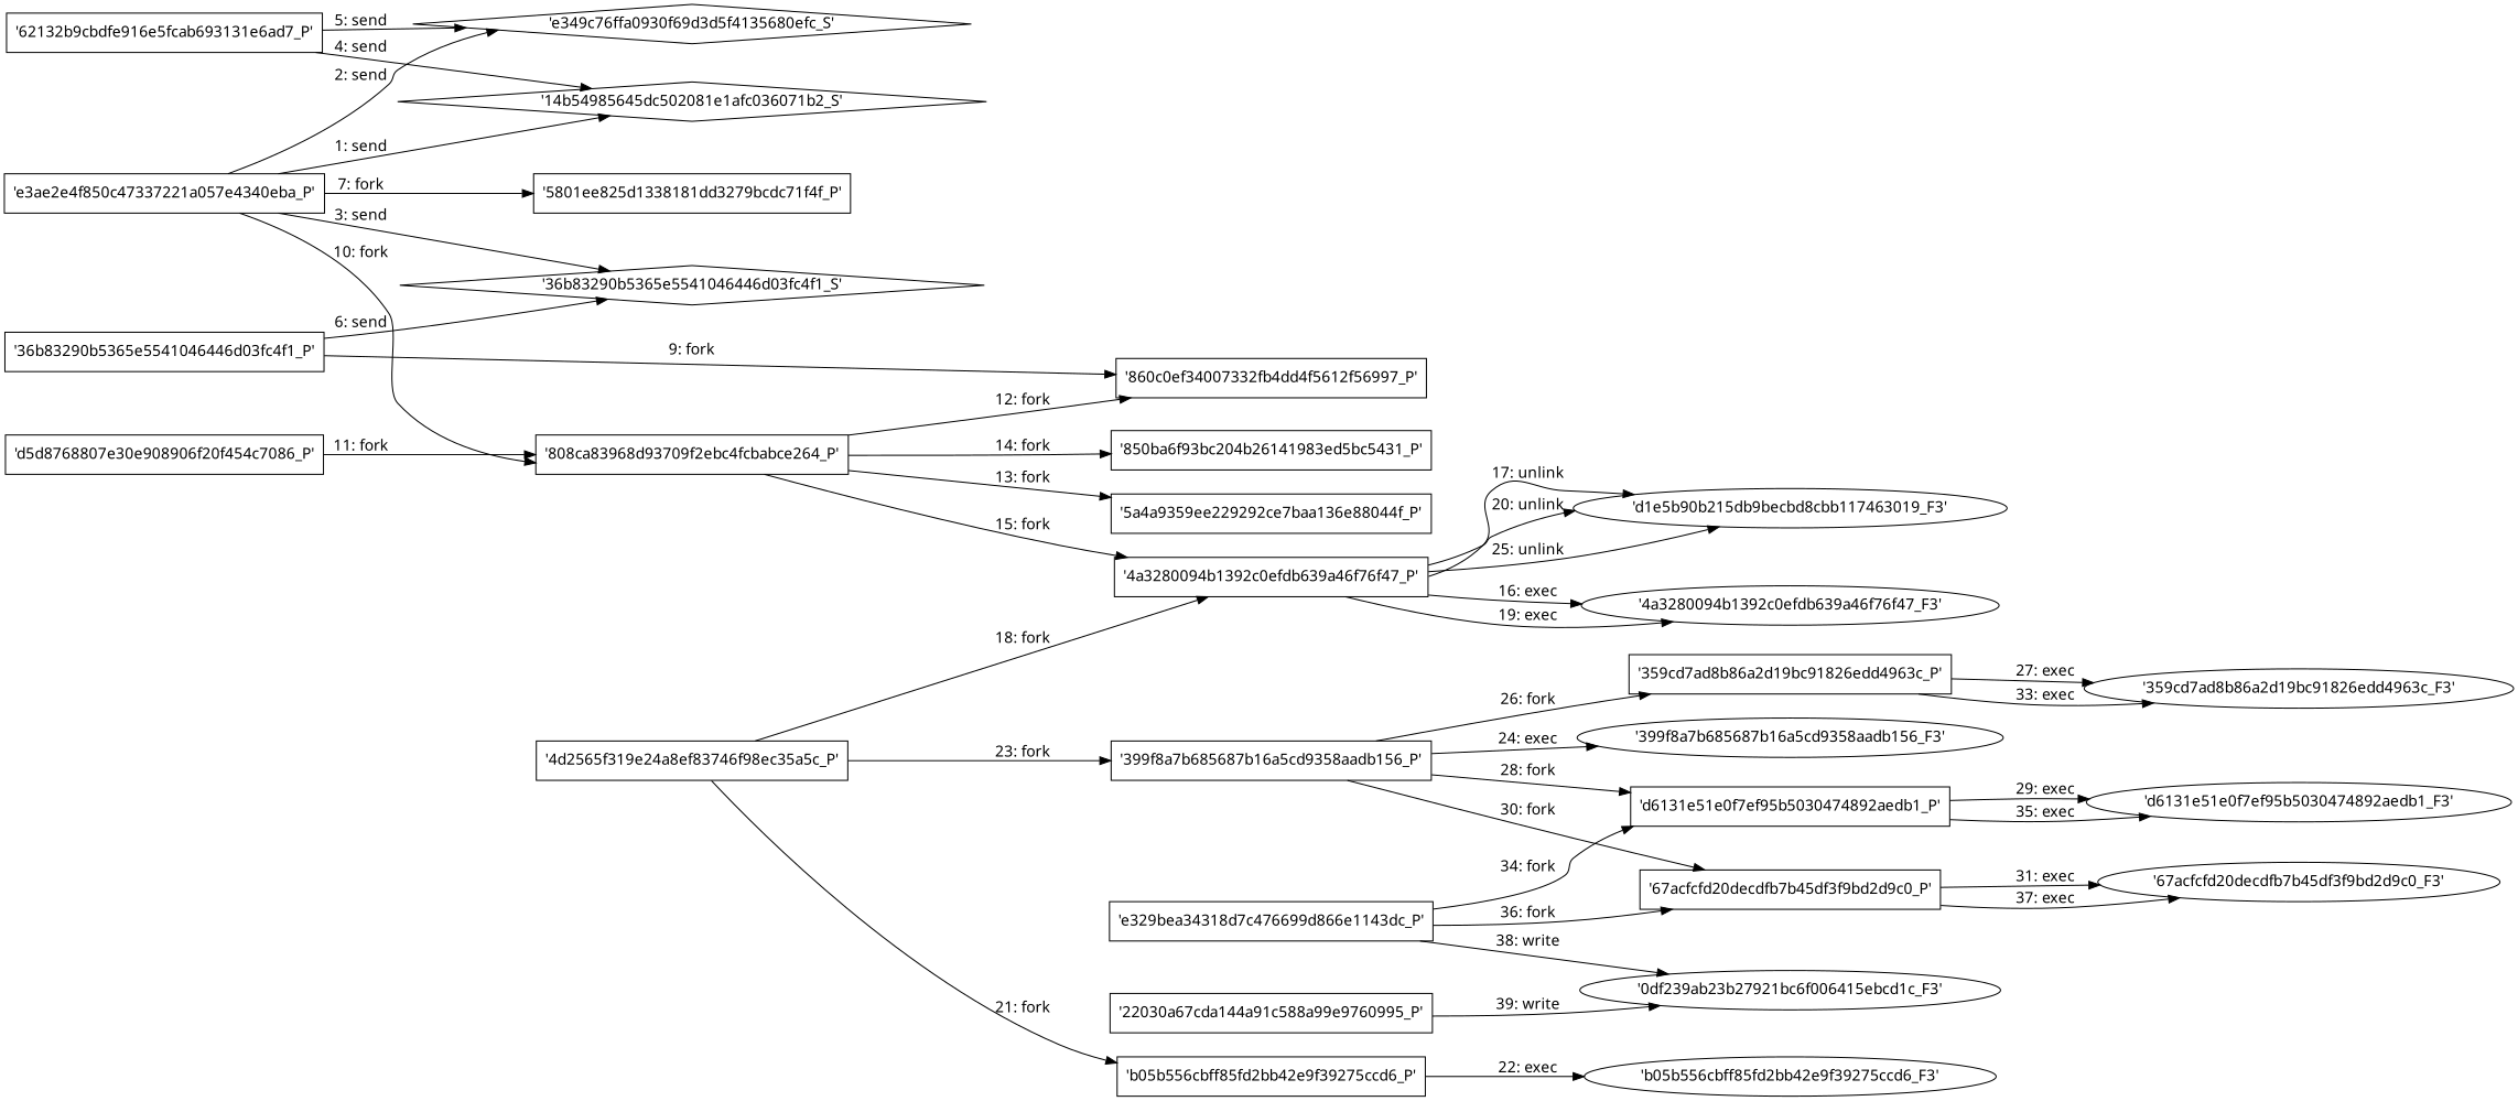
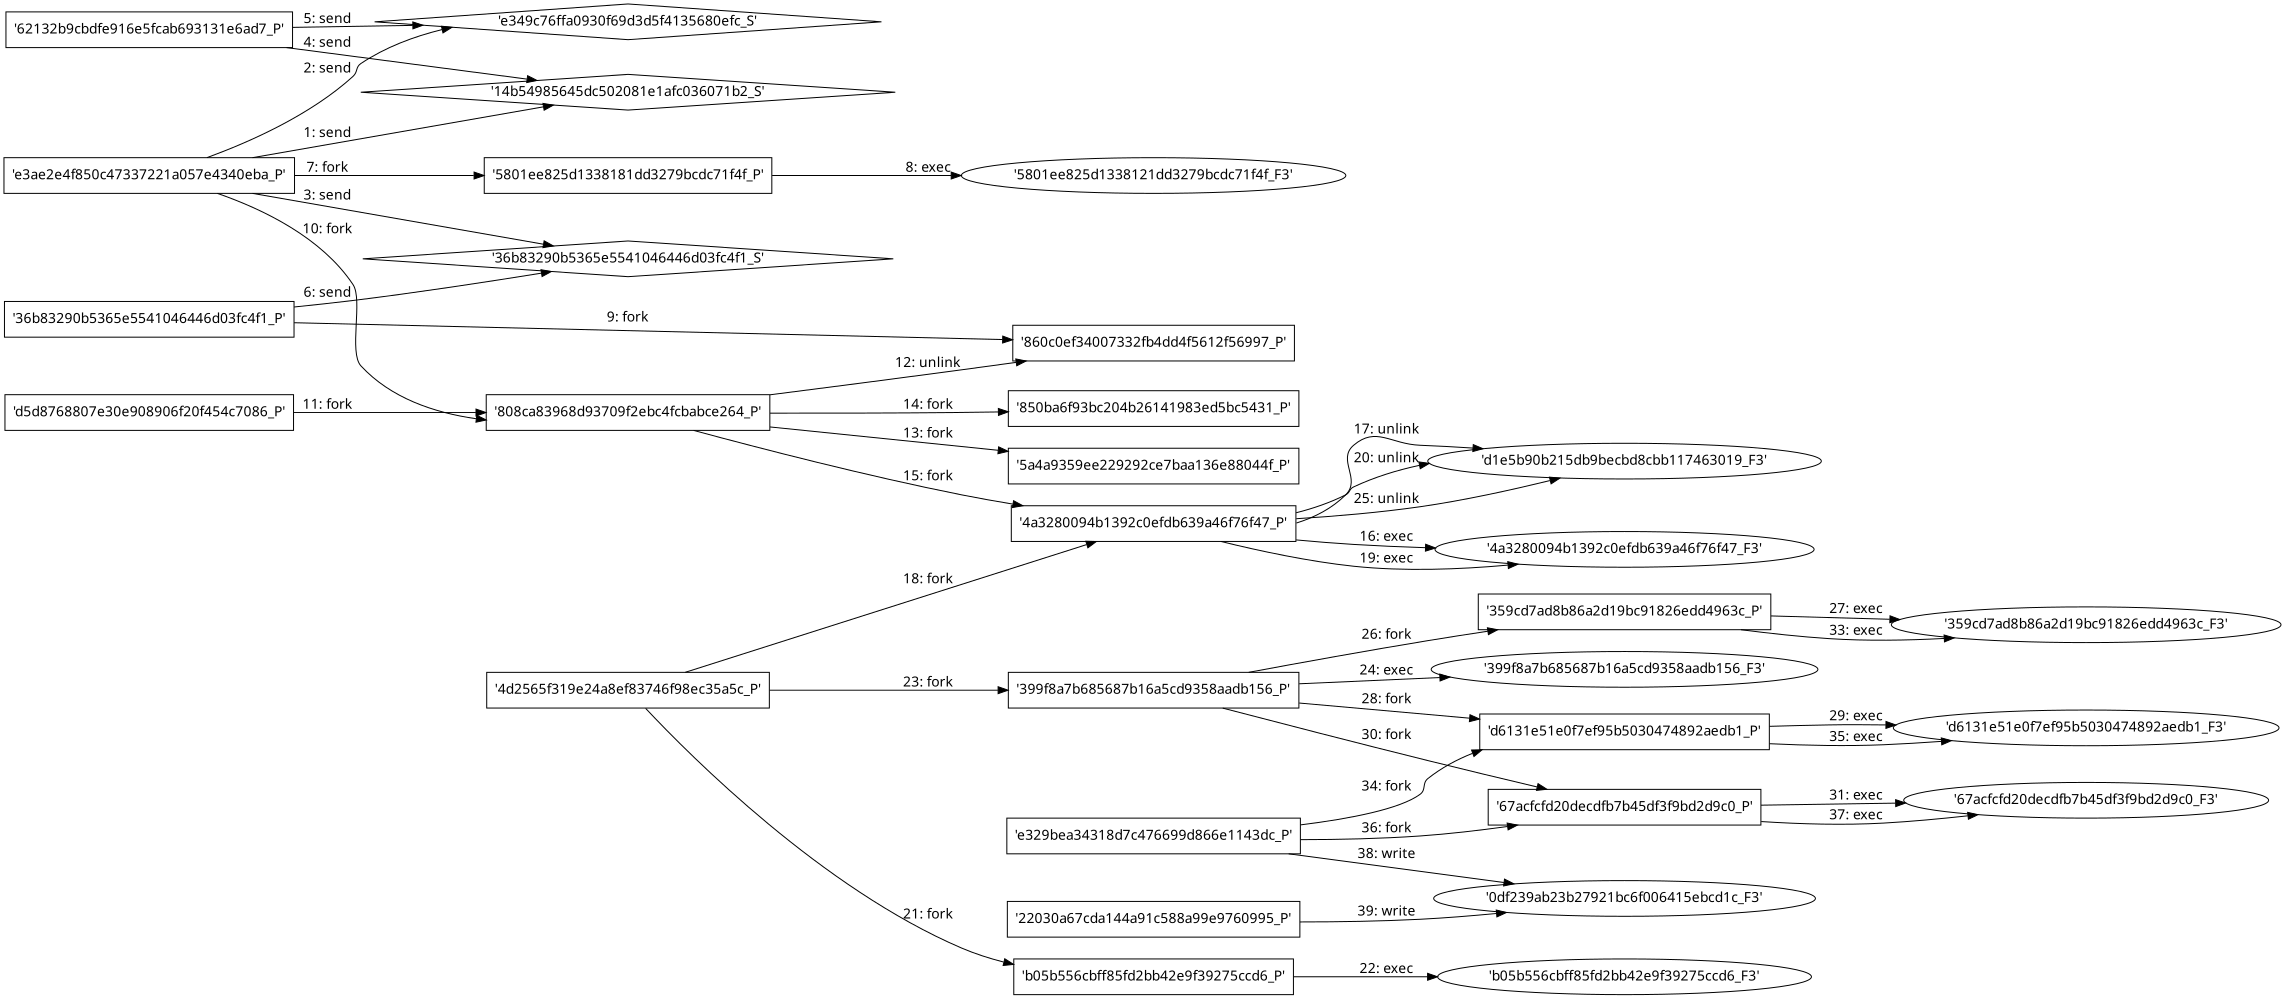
  digraph {
    engine=neato
    fixedsize=false
    fontname="Noto Sans"
    fontsize=10
    nodesep=0.3
    rankdir=LR
    ranksep=0
    splines=true
    node [fontname="Noto Sans" node_type=Process shape=box]
    edge [fontname="Noto Sans"]
    "'14b54985645dc502081e1afc036071b2_S'" [node_type=Socket shape=diamond]
    "'e3ae2e4f850c47337221a057e4340eba_P'"
    "'e349c76ffa0930f69d3d5f4135680efc_S'" [node_type=Socket shape=diamond]
    "'36b83290b5365e5541046446d03fc4f1_S'" [node_type=Socket shape=diamond]
    n5 [label="'5801ee825d1338181dd3279bcdc71f4f_P'"]
    "'808ca83968d93709f2ebc4fcbabce264_P'"
+   "'5801ee825d1338121dd3279bcdc71f4f_F3'" [node_type=File shape=ellipse]
    "'860c0ef34007332fb4dd4f5612f56997_P'"
    "'5a4a9359ee229292ce7baa136e88044f_P'"
    "'850ba6f93bc204b26141983ed5bc5431_P'"
    "'4a3280094b1392c0efdb639a46f76f47_P'"
    "'62132b9cbdfe916e5fcab693131e6ad7_P'"
    "'36b83290b5365e5541046446d03fc4f1_P'"
    "'4a3280094b1392c0efdb639a46f76f47_F3'" [node_type=File shape=ellipse]
    "'d1e5b90b215db9becbd8cbb117463019_F3'" [node_type=file shape=ellipse]
    "'d5d8768807e30e908906f20f454c7086_P'"
    "'4d2565f319e24a8ef83746f98ec35a5c_P'"
    "'b05b556cbff85fd2bb42e9f39275ccd6_P'"
    "'399f8a7b685687b16a5cd9358aadb156_P'"
    "'b05b556cbff85fd2bb42e9f39275ccd6_F3'" [node_type=File shape=ellipse]
    "'399f8a7b685687b16a5cd9358aadb156_F3'" [node_type=File shape=ellipse]
    "'359cd7ad8b86a2d19bc91826edd4963c_P'"
    "'d6131e51e0f7ef95b5030474892aedb1_P'"
    "'67acfcfd20decdfb7b45df3f9bd2d9c0_P'"
    "'359cd7ad8b86a2d19bc91826edd4963c_F3'" [node_type=File shape=ellipse]
    "'d6131e51e0f7ef95b5030474892aedb1_F3'" [node_type=File shape=ellipse]
    "'67acfcfd20decdfb7b45df3f9bd2d9c0_F3'" [node_type=File shape=ellipse]
    "'e329bea34318d7c476699d866e1143dc_P'"
    "'0df239ab23b27921bc6f006415ebcd1c_F3'" [node_type=file shape=ellipse]
    n30 [label="'22030a67cda144a91c588a99e9760995_P'"]
    "'e3ae2e4f850c47337221a057e4340eba_P'" -> "'14b54985645dc502081e1afc036071b2_S'" [label="1: send"]
    "'e3ae2e4f850c47337221a057e4340eba_P'" -> "'e349c76ffa0930f69d3d5f4135680efc_S'" [label="2: send"]
    "'e3ae2e4f850c47337221a057e4340eba_P'" -> "'36b83290b5365e5541046446d03fc4f1_S'" [label="3: send"]
    "'e3ae2e4f850c47337221a057e4340eba_P'" -> n5 [label="7: fork"]
    "'e3ae2e4f850c47337221a057e4340eba_P'" -> "'808ca83968d93709f2ebc4fcbabce264_P'" [label="10: fork"]
-   "'808ca83968d93709f2ebc4fcbabce264_P'" -> "'860c0ef34007332fb4dd4f5612f56997_P'" [label="12: fork"]
+   n5 -> "'5801ee825d1338121dd3279bcdc71f4f_F3'" [label="8: exec"]
+   "'808ca83968d93709f2ebc4fcbabce264_P'" -> "'860c0ef34007332fb4dd4f5612f56997_P'" [label="12: unlink"]
    "'808ca83968d93709f2ebc4fcbabce264_P'" -> "'5a4a9359ee229292ce7baa136e88044f_P'" [label="13: fork"]
    "'808ca83968d93709f2ebc4fcbabce264_P'" -> "'850ba6f93bc204b26141983ed5bc5431_P'" [label="14: fork"]
    "'808ca83968d93709f2ebc4fcbabce264_P'" -> "'4a3280094b1392c0efdb639a46f76f47_P'" [label="15: fork"]
    "'4a3280094b1392c0efdb639a46f76f47_P'" -> "'4a3280094b1392c0efdb639a46f76f47_F3'" [label="16: exec"]
    "'4a3280094b1392c0efdb639a46f76f47_P'" -> "'4a3280094b1392c0efdb639a46f76f47_F3'" [label="19: exec"]
    "'4a3280094b1392c0efdb639a46f76f47_P'" -> "'d1e5b90b215db9becbd8cbb117463019_F3'" [label="17: unlink"]
    "'4a3280094b1392c0efdb639a46f76f47_P'" -> "'d1e5b90b215db9becbd8cbb117463019_F3'" [label="20: unlink"]
    "'4a3280094b1392c0efdb639a46f76f47_P'" -> "'d1e5b90b215db9becbd8cbb117463019_F3'" [label="25: unlink"]
    "'62132b9cbdfe916e5fcab693131e6ad7_P'" -> "'14b54985645dc502081e1afc036071b2_S'" [label="4: send"]
    "'62132b9cbdfe916e5fcab693131e6ad7_P'" -> "'e349c76ffa0930f69d3d5f4135680efc_S'" [label="5: send"]
    "'36b83290b5365e5541046446d03fc4f1_P'" -> "'36b83290b5365e5541046446d03fc4f1_S'" [label="6: send"]
    "'36b83290b5365e5541046446d03fc4f1_P'" -> "'860c0ef34007332fb4dd4f5612f56997_P'" [label="9: fork"]
    "'d5d8768807e30e908906f20f454c7086_P'" -> "'808ca83968d93709f2ebc4fcbabce264_P'" [label="11: fork"]
    "'4d2565f319e24a8ef83746f98ec35a5c_P'" -> "'4a3280094b1392c0efdb639a46f76f47_P'" [label="18: fork"]
    "'4d2565f319e24a8ef83746f98ec35a5c_P'" -> "'b05b556cbff85fd2bb42e9f39275ccd6_P'" [label="21: fork"]
    "'4d2565f319e24a8ef83746f98ec35a5c_P'" -> "'399f8a7b685687b16a5cd9358aadb156_P'" [label="23: fork"]
    "'b05b556cbff85fd2bb42e9f39275ccd6_P'" -> "'b05b556cbff85fd2bb42e9f39275ccd6_F3'" [label="22: exec"]
    "'399f8a7b685687b16a5cd9358aadb156_P'" -> "'399f8a7b685687b16a5cd9358aadb156_F3'" [label="24: exec"]
    "'399f8a7b685687b16a5cd9358aadb156_P'" -> "'359cd7ad8b86a2d19bc91826edd4963c_P'" [label="26: fork"]
    "'399f8a7b685687b16a5cd9358aadb156_P'" -> "'d6131e51e0f7ef95b5030474892aedb1_P'" [label="28: fork"]
    "'399f8a7b685687b16a5cd9358aadb156_P'" -> "'67acfcfd20decdfb7b45df3f9bd2d9c0_P'" [label="30: fork"]
    "'359cd7ad8b86a2d19bc91826edd4963c_P'" -> "'359cd7ad8b86a2d19bc91826edd4963c_F3'" [label="27: exec"]
    "'359cd7ad8b86a2d19bc91826edd4963c_P'" -> "'359cd7ad8b86a2d19bc91826edd4963c_F3'" [label="33: exec"]
    "'d6131e51e0f7ef95b5030474892aedb1_P'" -> "'d6131e51e0f7ef95b5030474892aedb1_F3'" [label="29: exec"]
    "'d6131e51e0f7ef95b5030474892aedb1_P'" -> "'d6131e51e0f7ef95b5030474892aedb1_F3'" [label="35: exec"]
    "'67acfcfd20decdfb7b45df3f9bd2d9c0_P'" -> "'67acfcfd20decdfb7b45df3f9bd2d9c0_F3'" [label="31: exec"]
    "'67acfcfd20decdfb7b45df3f9bd2d9c0_P'" -> "'67acfcfd20decdfb7b45df3f9bd2d9c0_F3'" [label="37: exec"]
    "'e329bea34318d7c476699d866e1143dc_P'" -> "'d6131e51e0f7ef95b5030474892aedb1_P'" [label="34: fork"]
    "'e329bea34318d7c476699d866e1143dc_P'" -> "'67acfcfd20decdfb7b45df3f9bd2d9c0_P'" [label="36: fork"]
    "'e329bea34318d7c476699d866e1143dc_P'" -> "'0df239ab23b27921bc6f006415ebcd1c_F3'" [label="38: write"]
    n30 -> "'0df239ab23b27921bc6f006415ebcd1c_F3'" [label="39: write"]
  }
